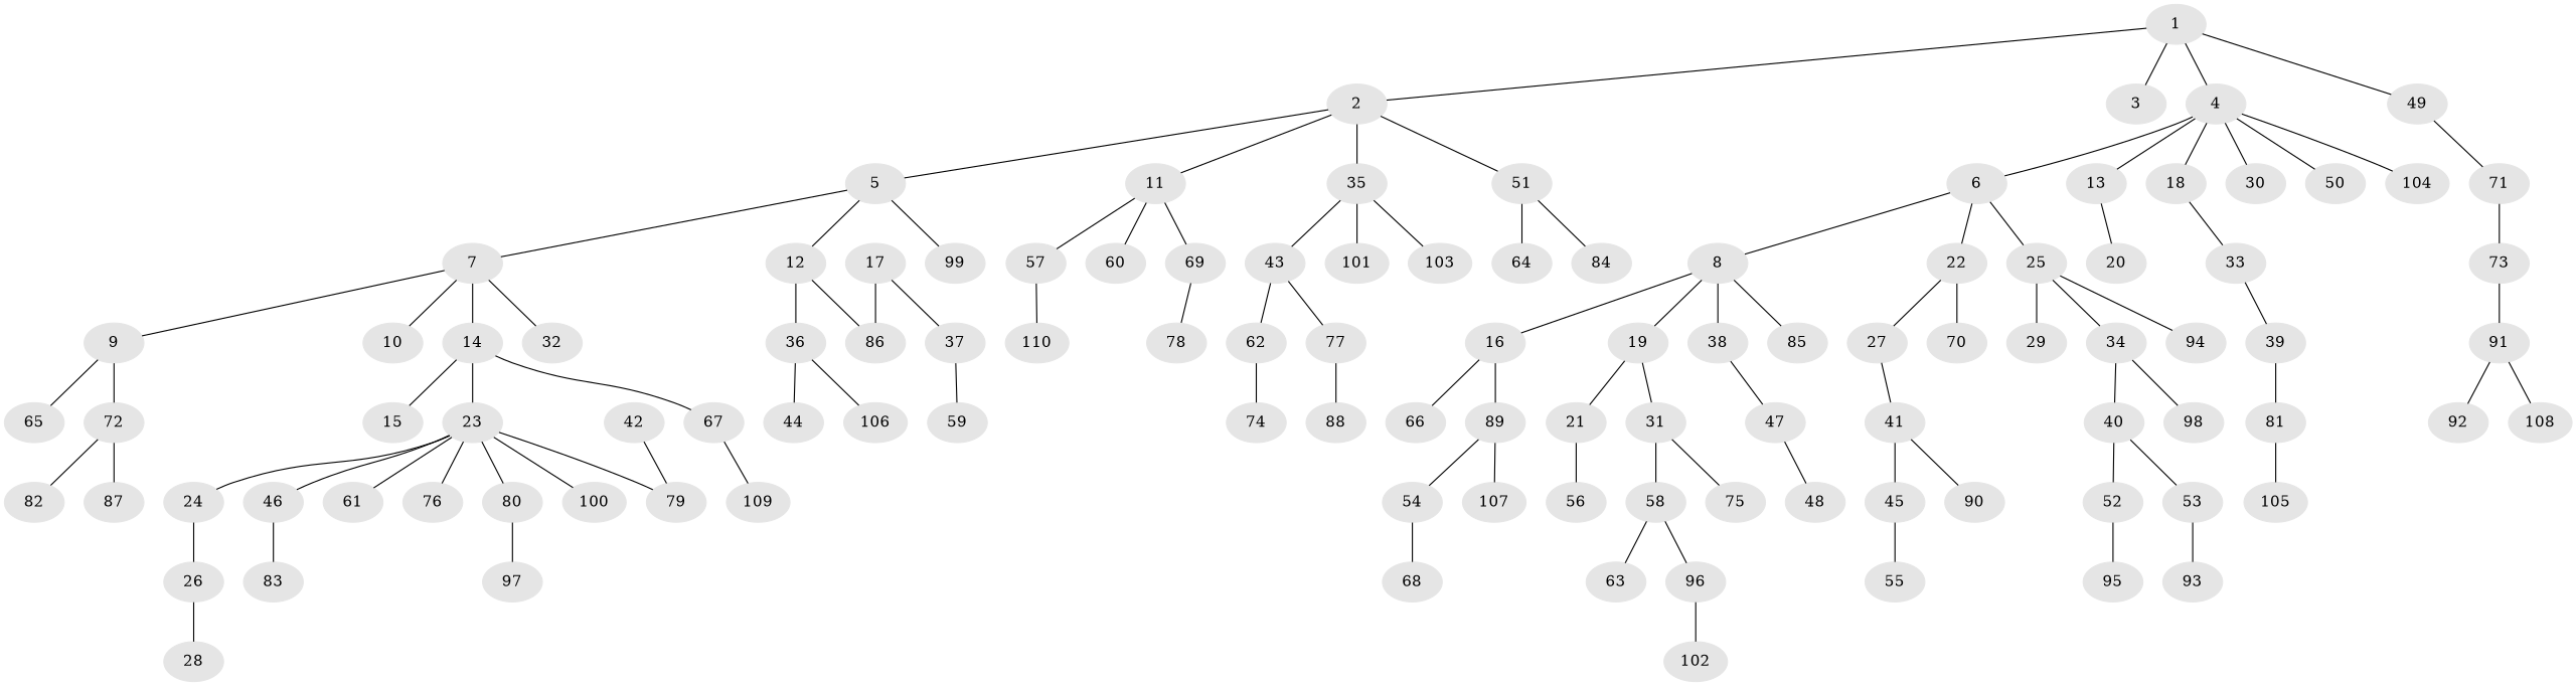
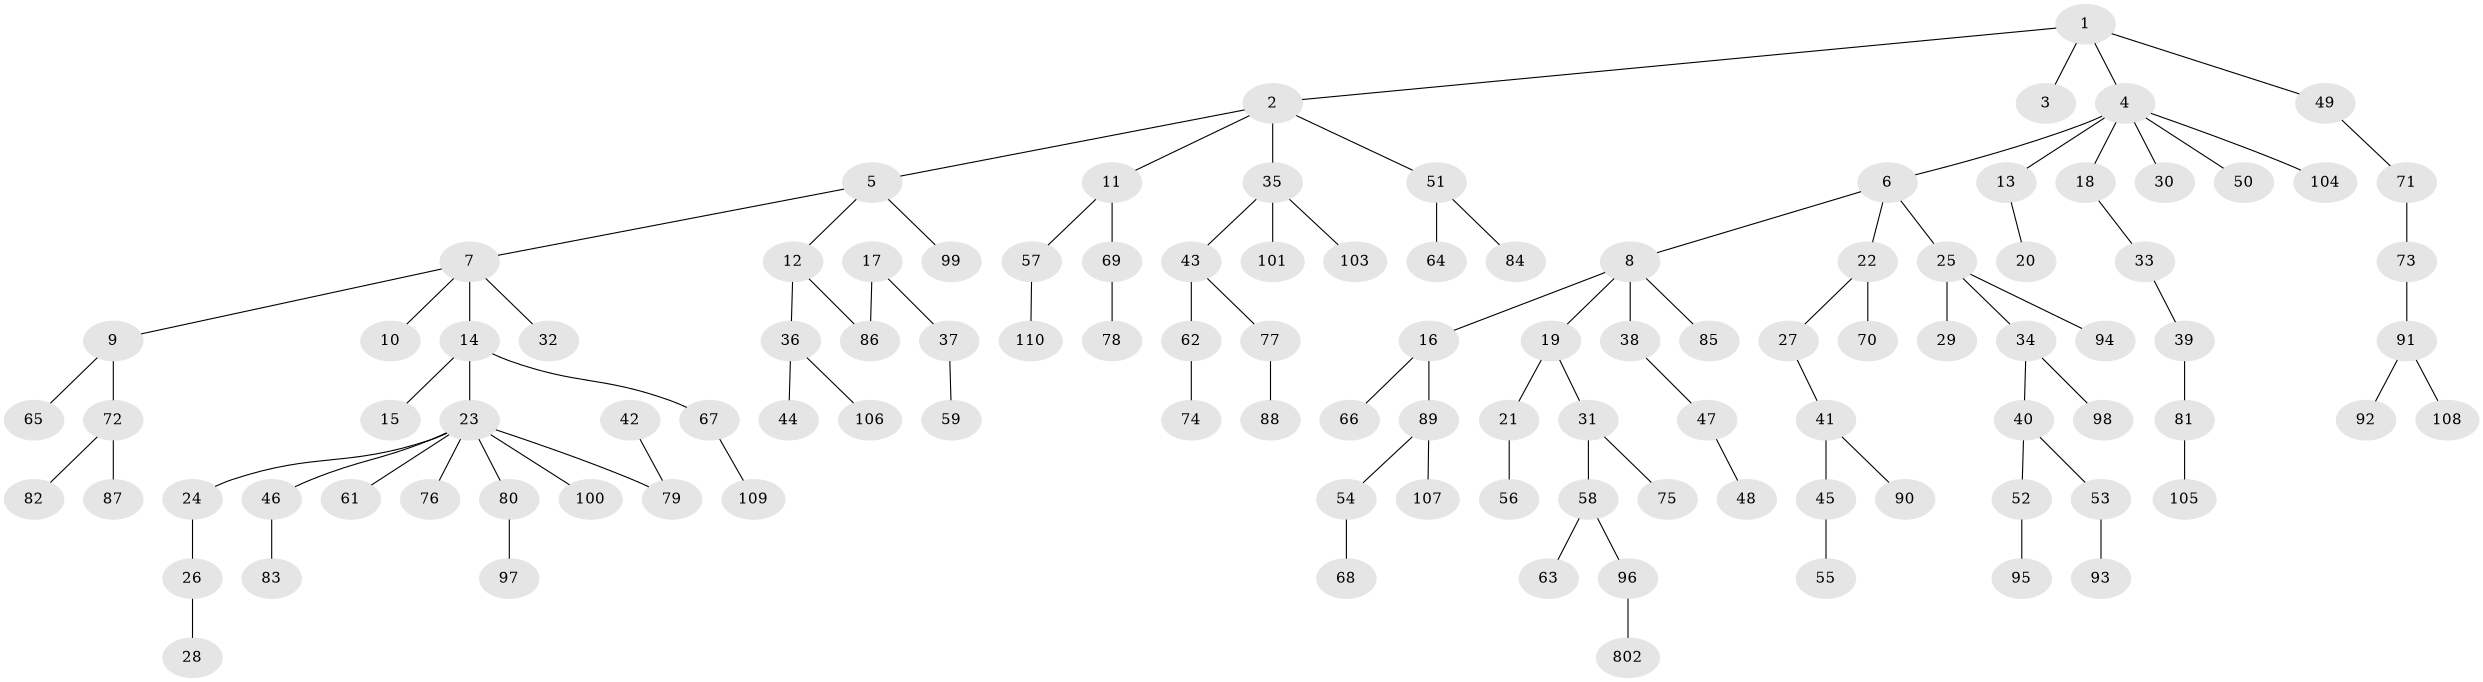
  graph {
    node [color=gray90 style=filled]
    1
    2
    3
    4
    49
    5
    11
    35
    51
    6
    13
    18
    30
    50
    104
    71
    7
    12
    99
    57
-   60
    69
    43
    101
    103
    64
    84
    8
    22
    25
    20
    33
    9
    10
    14
    32
    36
    86
    16
    19
    38
    85
    27
    70
    29
    34
    94
    65
    72
    15
    23
    67
    66
    89
    21
    31
    47
    82
    87
    110
    78
    17
    37
    44
    106
    24
    46
    61
    76
    80
    100
    79
    109
    54
    68
    107
    59
    39
    56
    58
    75
    41
    26
    42
    83
    97
    28
    40
    98
    45
    90
    63
    96
    81
    52
    53
    62
    77
    48
    105
    95
    93
    55
    74
    88
    73
-   102
+   102 [label=802]
    91
    92
    108
    1 -- 2
    1 -- 3
    1 -- 4
    1 -- 49
    2 -- 5
    2 -- 11
    2 -- 35
    2 -- 51
    4 -- 6
    4 -- 13
    4 -- 18
    4 -- 30
    4 -- 50
    4 -- 104
    49 -- 71
    5 -- 7
    5 -- 12
    5 -- 99
    11 -- 57
-   11 -- 60
    11 -- 69
    35 -- 43
    35 -- 101
    35 -- 103
    51 -- 64
    51 -- 84
    6 -- 8
    6 -- 22
    6 -- 25
    13 -- 20
    18 -- 33
    71 -- 73
    7 -- 9
    7 -- 10
    7 -- 14
    7 -- 32
    12 -- 36
    12 -- 86
    57 -- 110
    69 -- 78
    43 -- 62
    43 -- 77
    8 -- 16
    8 -- 19
    8 -- 38
    8 -- 85
    22 -- 27
    22 -- 70
    25 -- 29
    25 -- 34
    25 -- 94
    33 -- 39
    9 -- 65
    9 -- 72
    14 -- 15
    14 -- 23
    14 -- 67
    36 -- 44
    36 -- 106
    16 -- 66
    16 -- 89
    19 -- 21
    19 -- 31
    38 -- 47
    27 -- 41
    34 -- 40
    34 -- 98
    72 -- 82
    72 -- 87
    23 -- 24
    23 -- 46
    23 -- 61
    23 -- 76
    23 -- 80
    23 -- 100
    23 -- 79
    67 -- 109
    89 -- 54
    89 -- 107
    21 -- 56
    31 -- 58
    31 -- 75
    47 -- 48
    17 -- 86
    17 -- 37
    37 -- 59
    24 -- 26
    46 -- 83
    80 -- 97
    54 -- 68
    39 -- 81
    58 -- 63
    58 -- 96
    41 -- 45
    41 -- 90
    26 -- 28
    42 -- 79
    40 -- 52
    40 -- 53
    45 -- 55
    96 -- 102
    81 -- 105
    52 -- 95
    53 -- 93
    62 -- 74
    77 -- 88
    73 -- 91
    91 -- 92
    91 -- 108
  }
